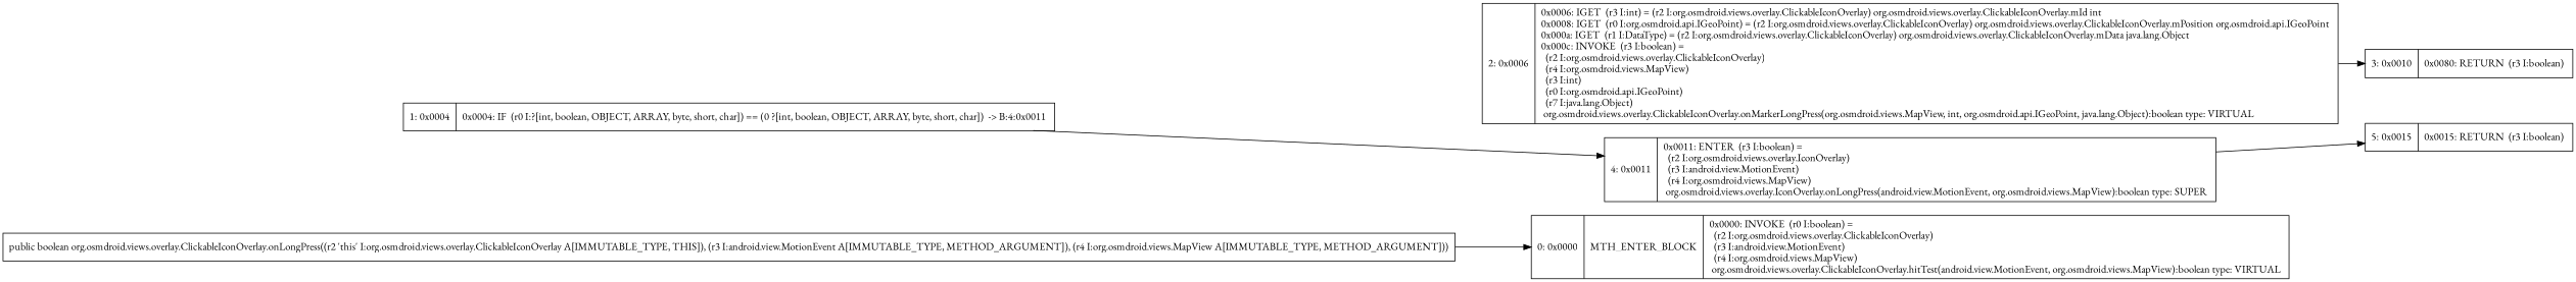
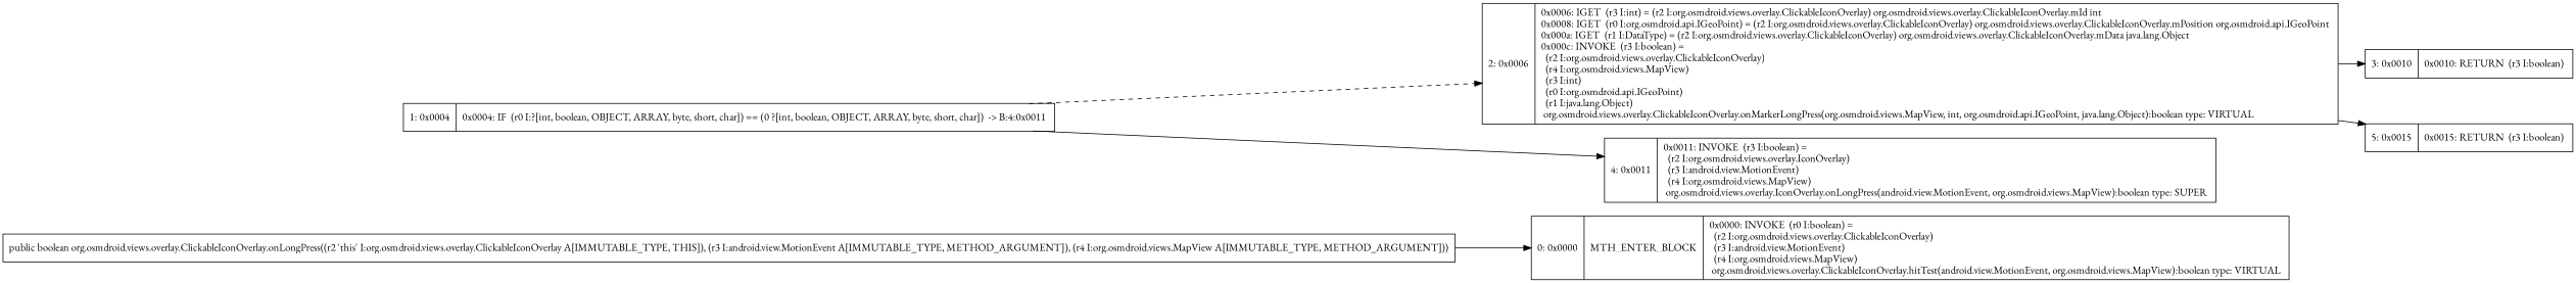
  digraph {
    fontname="EB Garamond"
    rankdir=LR
    node [fontname="EB Garamond" shape=record]
    edge [fontname="EB Garamond"]
    n1 [label="{0\:\ 0x0000|MTH_ENTER_BLOCK\l|0x0000: INVOKE  (r0 I:boolean) = \l  (r2 I:org.osmdroid.views.overlay.ClickableIconOverlay)\l  (r3 I:android.view.MotionEvent)\l  (r4 I:org.osmdroid.views.MapView)\l org.osmdroid.views.overlay.ClickableIconOverlay.hitTest(android.view.MotionEvent, org.osmdroid.views.MapView):boolean type: VIRTUAL \l}"]
    n2 [label="{1\:\ 0x0004|0x0004: IF  (r0 I:?[int, boolean, OBJECT, ARRAY, byte, short, char]) == (0 ?[int, boolean, OBJECT, ARRAY, byte, short, char])  \-\> B:4:0x0011 \l}"]
-   n3 [label="{2\:\ 0x0006|0x0006: IGET  (r3 I:int) = (r2 I:org.osmdroid.views.overlay.ClickableIconOverlay) org.osmdroid.views.overlay.ClickableIconOverlay.mId int \l0x0008: IGET  (r0 I:org.osmdroid.api.IGeoPoint) = (r2 I:org.osmdroid.views.overlay.ClickableIconOverlay) org.osmdroid.views.overlay.ClickableIconOverlay.mPosition org.osmdroid.api.IGeoPoint \l0x000a: IGET  (r1 I:DataType) = (r2 I:org.osmdroid.views.overlay.ClickableIconOverlay) org.osmdroid.views.overlay.ClickableIconOverlay.mData java.lang.Object \l0x000c: INVOKE  (r3 I:boolean) = \l  (r2 I:org.osmdroid.views.overlay.ClickableIconOverlay)\l  (r4 I:org.osmdroid.views.MapView)\l  (r3 I:int)\l  (r0 I:org.osmdroid.api.IGeoPoint)\l  (r7 I:java.lang.Object)\l org.osmdroid.views.overlay.ClickableIconOverlay.onMarkerLongPress(org.osmdroid.views.MapView, int, org.osmdroid.api.IGeoPoint, java.lang.Object):boolean type: VIRTUAL \l}"]
-   n4 [label="{4\:\ 0x0011|0x0011: ENTER  (r3 I:boolean) = \l  (r2 I:org.osmdroid.views.overlay.IconOverlay)\l  (r3 I:android.view.MotionEvent)\l  (r4 I:org.osmdroid.views.MapView)\l org.osmdroid.views.overlay.IconOverlay.onLongPress(android.view.MotionEvent, org.osmdroid.views.MapView):boolean type: SUPER \l}"]
-   n5 [label="{3\:\ 0x0010|0x0080: RETURN  (r3 I:boolean) \l}"]
+   n3 [label="{2\:\ 0x0006|0x0006: IGET  (r3 I:int) = (r2 I:org.osmdroid.views.overlay.ClickableIconOverlay) org.osmdroid.views.overlay.ClickableIconOverlay.mId int \l0x0008: IGET  (r0 I:org.osmdroid.api.IGeoPoint) = (r2 I:org.osmdroid.views.overlay.ClickableIconOverlay) org.osmdroid.views.overlay.ClickableIconOverlay.mPosition org.osmdroid.api.IGeoPoint \l0x000a: IGET  (r1 I:DataType) = (r2 I:org.osmdroid.views.overlay.ClickableIconOverlay) org.osmdroid.views.overlay.ClickableIconOverlay.mData java.lang.Object \l0x000c: INVOKE  (r3 I:boolean) = \l  (r2 I:org.osmdroid.views.overlay.ClickableIconOverlay)\l  (r4 I:org.osmdroid.views.MapView)\l  (r3 I:int)\l  (r0 I:org.osmdroid.api.IGeoPoint)\l  (r1 I:java.lang.Object)\l org.osmdroid.views.overlay.ClickableIconOverlay.onMarkerLongPress(org.osmdroid.views.MapView, int, org.osmdroid.api.IGeoPoint, java.lang.Object):boolean type: VIRTUAL \l}"]
+   n4 [label="{4\:\ 0x0011|0x0011: INVOKE  (r3 I:boolean) = \l  (r2 I:org.osmdroid.views.overlay.IconOverlay)\l  (r3 I:android.view.MotionEvent)\l  (r4 I:org.osmdroid.views.MapView)\l org.osmdroid.views.overlay.IconOverlay.onLongPress(android.view.MotionEvent, org.osmdroid.views.MapView):boolean type: SUPER \l}"]
+   n5 [label="{3\:\ 0x0010|0x0010: RETURN  (r3 I:boolean) \l}"]
    n6 [label="{5\:\ 0x0015|0x0015: RETURN  (r3 I:boolean) \l}"]
    n7 [label="{public boolean org.osmdroid.views.overlay.ClickableIconOverlay.onLongPress((r2 'this' I:org.osmdroid.views.overlay.ClickableIconOverlay A[IMMUTABLE_TYPE, THIS]), (r3 I:android.view.MotionEvent A[IMMUTABLE_TYPE, METHOD_ARGUMENT]), (r4 I:org.osmdroid.views.MapView A[IMMUTABLE_TYPE, METHOD_ARGUMENT])) }"]
+   n2 -> n3 [style=dashed]
    n2 -> n4
    n3 -> n5
-   n4 -> n6
+   n3 -> n6
    n7 -> n1
  }
